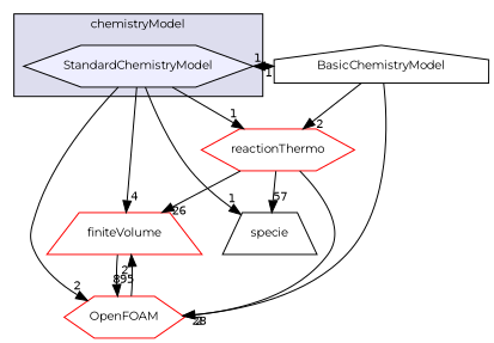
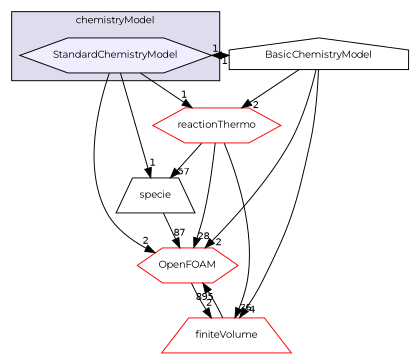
  digraph {
    compound=true
    fontname=Montserrat
    node [fontname=Montserrat fontsize=10 shape=hexagon color=red]
    edge [fontname=Montserrat headlabel=1 labeldistance=1.5 labelfontname=Helvetica labelfontsize=10]
    n1 [fillcolor="#eeeeff" label=StandardChemistryModel pencolor=black style=filled color=""]
    n2 [label=finiteVolume shape=trapezium]
    n3 [color=black label=specie shape=trapezium]
    n4 [label=OpenFOAM]
    n5 [label=reactionThermo]
    n6 [label=BasicChemistryModel shape=house color=""]
    subgraph cluster_1 {
      bgcolor="#ddddee"
      fontsize=10
      label=chemistryModel
      pencolor=black
      n1
    }
-   n1 -> n2 [headlabel=4]
+   n6 -> n2 [headlabel=4]
    n1 -> n3
    n1 -> n4 [headlabel=2]
    n1 -> n5
    n1 -> n6
    n2 -> n4 [headlabel=895]
+   n3 -> n4 [headlabel=87]
    n4 -> n2 [headlabel=2]
    n5 -> n2 [headlabel=26]
    n5 -> n3 [headlabel=57]
    n5 -> n4 [headlabel=28]
    n6 -> n1
    n6 -> n4 [headlabel=2]
    n6 -> n5 [headlabel=2]
  }
